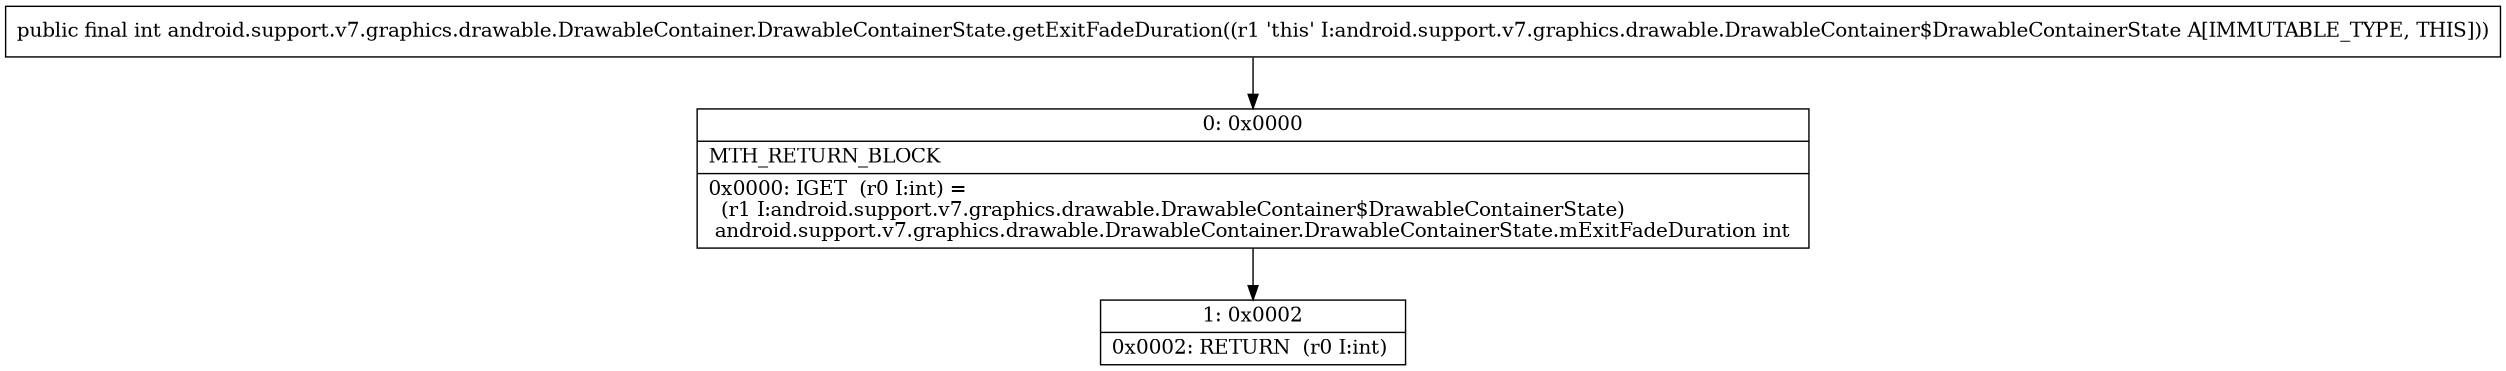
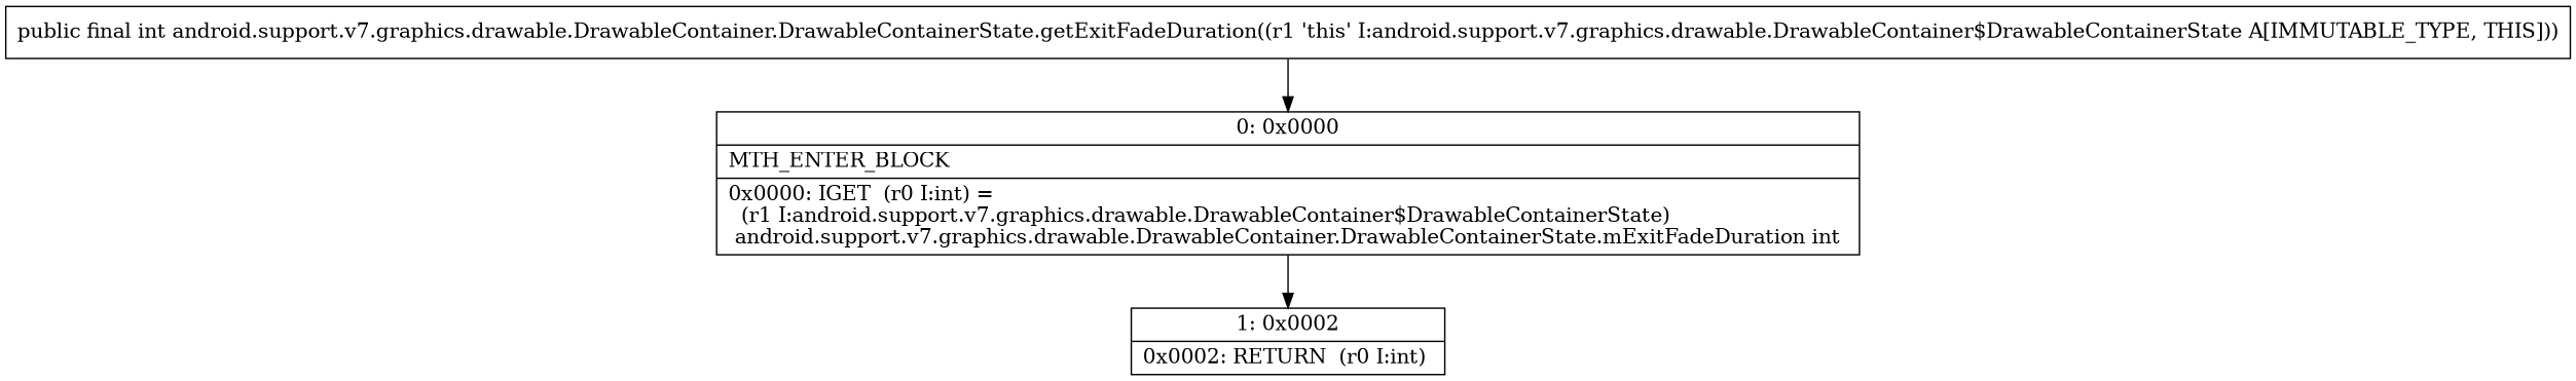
  digraph {
    node [shape=record]
-   n1 [label="{0\:\ 0x0000|MTH_RETURN_BLOCK\l|0x0000: IGET  (r0 I:int) = \l  (r1 I:android.support.v7.graphics.drawable.DrawableContainer$DrawableContainerState)\l android.support.v7.graphics.drawable.DrawableContainer.DrawableContainerState.mExitFadeDuration int \l}"]
+   n1 [label="{0\:\ 0x0000|MTH_ENTER_BLOCK\l|0x0000: IGET  (r0 I:int) = \l  (r1 I:android.support.v7.graphics.drawable.DrawableContainer$DrawableContainerState)\l android.support.v7.graphics.drawable.DrawableContainer.DrawableContainerState.mExitFadeDuration int \l}"]
    n2 [label="{1\:\ 0x0002|0x0002: RETURN  (r0 I:int) \l}"]
    n3 [label="{public final int android.support.v7.graphics.drawable.DrawableContainer.DrawableContainerState.getExitFadeDuration((r1 'this' I:android.support.v7.graphics.drawable.DrawableContainer$DrawableContainerState A[IMMUTABLE_TYPE, THIS])) }"]
    n1 -> n2
    n3 -> n1
  }
